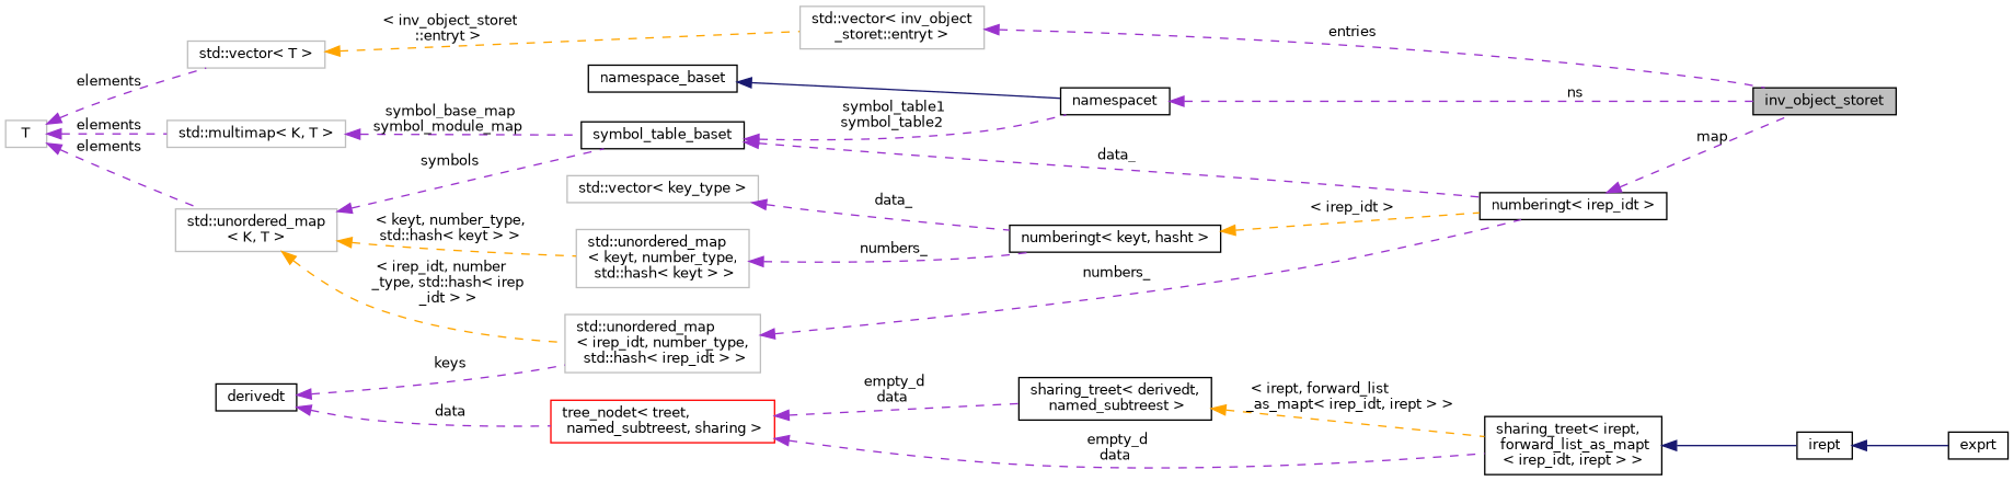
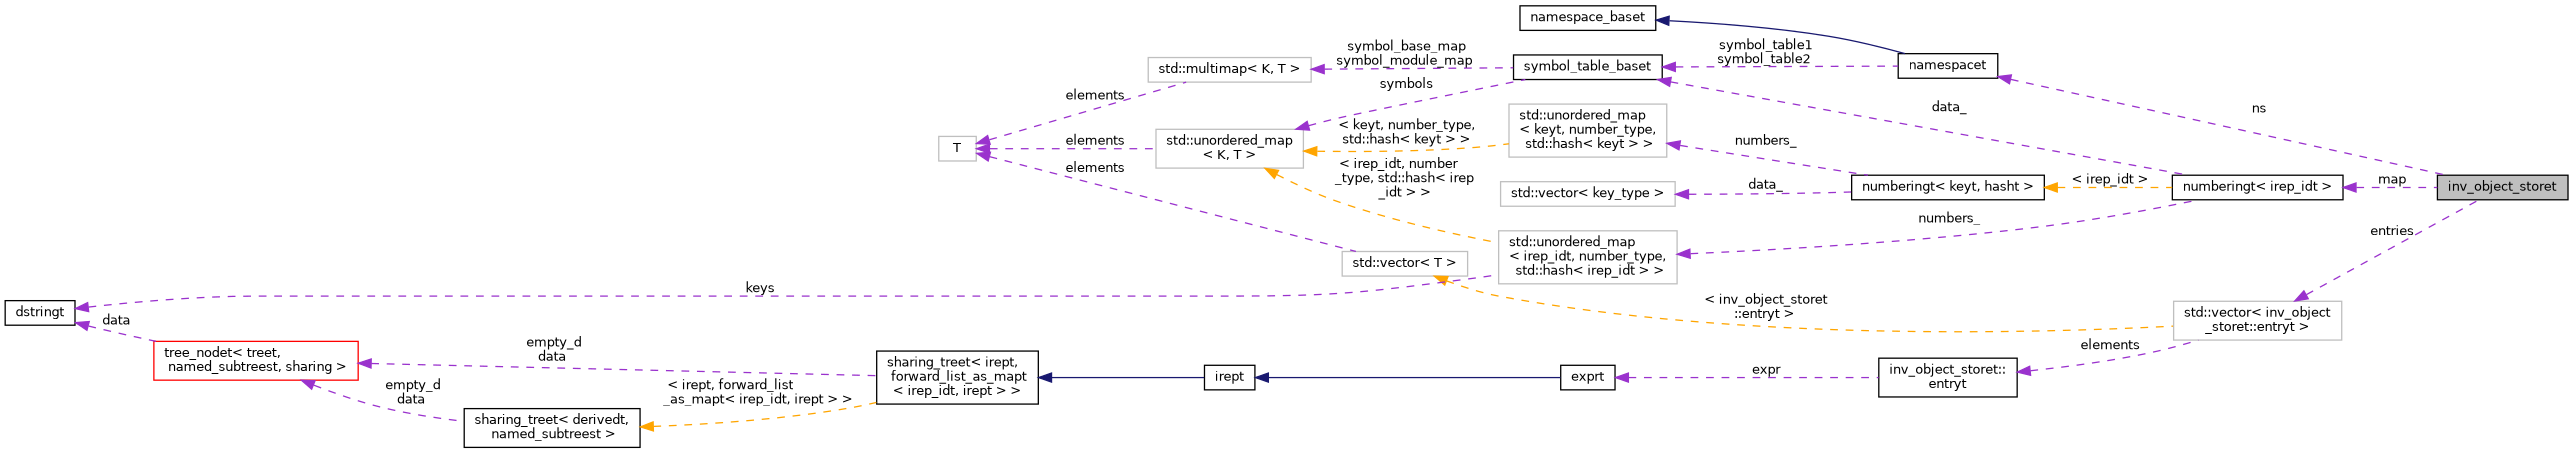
  digraph {
    rankdir=LR
    node [color=black fontname=Helvetica fontsize=10 shape=record]
    edge [color=darkorchid3 dir=back fontname=Helvetica fontsize=10 labelfontname=Helvetica labelfontsize=10 style=dashed]
    n1 [fillcolor=grey75 fontcolor=black height=0.2 label=inv_object_storet style=filled width=0.4]
    n2 [height=0.2 label=namespacet width=0.4]
    n3 [height=0.2 label=namespace_baset width=0.4]
    n4 [height=0.2 label=symbol_table_baset width=0.4]
    n5 [height=0.2 label="numberingt\< irep_idt \>" width=0.4]
    n6 [color=grey75 height=0.2 label="std::multimap\< K, T \>" width=0.4]
    n7 [color=grey75 height=0.2 label="std::unordered_map\l\< K, T \>" width=0.4]
    n8 [color=grey75 height=0.2 label="std::unordered_map\l\< irep_idt, number_type,\l std::hash\< irep_idt \> \>" width=0.4]
    n9 [color=grey75 height=0.2 label="std::unordered_map\l\< keyt, number_type,\l std::hash\< keyt \> \>" width=0.4]
    n10 [color=grey75 height=0.2 label=T width=0.4]
    n11 [color=grey75 height=0.2 label="std::vector\< T \>" width=0.4]
    n12 [color=grey75 height=0.2 label="std::vector\< inv_object\l_storet::entryt \>" width=0.4]
    n13 [height=0.2 label="numberingt\< keyt, hasht \>" width=0.4]
-   n14 [height=0.2 label=derivedt width=0.4]
+   n14 [height=0.2 label=dstringt width=0.4]
    n15 [color=red height=0.2 label="tree_nodet\< treet,\l named_subtreest, sharing \>" width=0.4]
    n16 [height=0.2 label="sharing_treet\< irept,\l forward_list_as_mapt\l\< irep_idt, irept \> \>" width=0.4]
    n17 [height=0.2 label="sharing_treet\< derivedt,\l named_subtreest \>" width=0.4]
    n18 [color=grey75 height=0.2 label="std::vector\< key_type \>" width=0.4]
+   n19 [height=0.2 label="inv_object_storet::\lentryt" width=0.4]
    n20 [height=0.2 label=exprt width=0.4]
    n21 [height=0.2 label=irept width=0.4]
    n2 -> n1 [label=" ns"]
    n3 -> n2 [color=midnightblue style=solid]
    n4 -> n2 [label=" symbol_table1\nsymbol_table2"]
    n4 -> n5 [label=" data_"]
    n5 -> n1 [label=" map"]
    n6 -> n4 [label=" symbol_base_map\nsymbol_module_map"]
    n7 -> n4 [label=" symbols"]
    n7 -> n8 [color=orange label=" \< irep_idt, number\l_type, std::hash\< irep\l_idt \> \>"]
    n7 -> n9 [color=orange label=" \< keyt, number_type,\l std::hash\< keyt \> \>"]
    n8 -> n5 [label=" numbers_"]
    n9 -> n13 [label=" numbers_"]
    n10 -> n6 [label=" elements"]
    n10 -> n7 [label=" elements"]
    n10 -> n11 [label=" elements"]
    n11 -> n12 [color=orange label=" \< inv_object_storet\l::entryt \>"]
    n12 -> n1 [label=" entries"]
    n13 -> n5 [color=orange label=" \< irep_idt \>"]
    n14 -> n8 [label=" keys"]
    n14 -> n15 [label=" data"]
    n15 -> n16 [label=" empty_d\ndata"]
    n15 -> n17 [label=" empty_d\ndata"]
    n16 -> n21 [color=midnightblue style=solid]
    n17 -> n16 [color=orange label=" \< irept, forward_list\l_as_mapt\< irep_idt, irept \> \>"]
    n18 -> n13 [label=" data_"]
+   n19 -> n12 [label=" elements"]
+   n20 -> n19 [label=" expr"]
    n21 -> n20 [color=midnightblue style=solid]
  }
